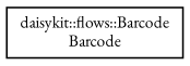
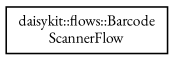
  digraph {
    rankdir=LR
    fontname="EB Garamond"
-   n1 [color=black fillcolor=white fontname="EB Garamond" fontsize=10 height=0.2 label="daisykit::flows::Barcode\lBarcode" shape=record style=filled width=0.4]
+   n1 [color=black fillcolor=white fontname="EB Garamond" fontsize=10 height=0.2 label="daisykit::flows::Barcode\lScannerFlow" shape=record style=filled width=0.4]
  }
